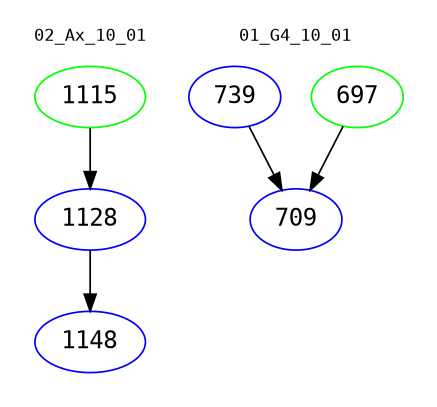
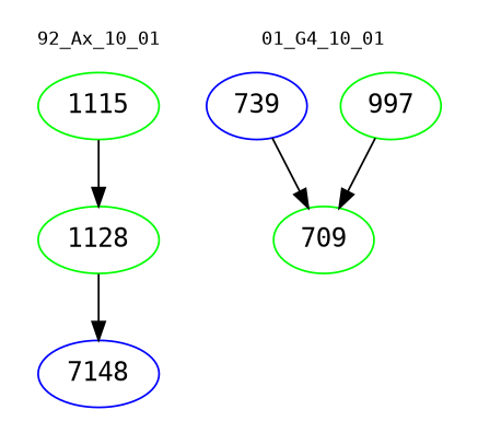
  digraph {
    fontname="DejaVu Sans Mono"
    node [color=blue fontname="DejaVu Sans Mono"]
    edge [color=black fontname="DejaVu Sans Mono"]
    n1 [color=green label=1115]
-   n2 [label=1128]
-   n3 [label=1148]
-   n4 [color=green label=697]
-   n5 [label=709]
+   n2 [color=green label=1128]
+   n3 [label=7148]
+   n4 [color=green label=997]
+   n5 [color=green label=709]
    n6 [label=739]
    subgraph cluster_1 {
      color=white
      fontsize=10
-     label="02_Ax_10_01"
+     label="92_Ax_10_01"
      n1
      n2
      n3
    }
    subgraph cluster_2 {
      color=white
      fontsize=10
      label="01_G4_10_01"
      n4
      n5
      n6
    }
    n1 -> n2
    n2 -> n3
    n4 -> n5
    n6 -> n5
  }
